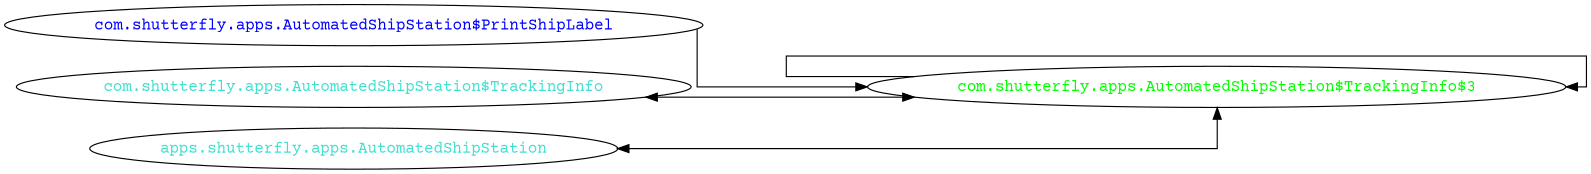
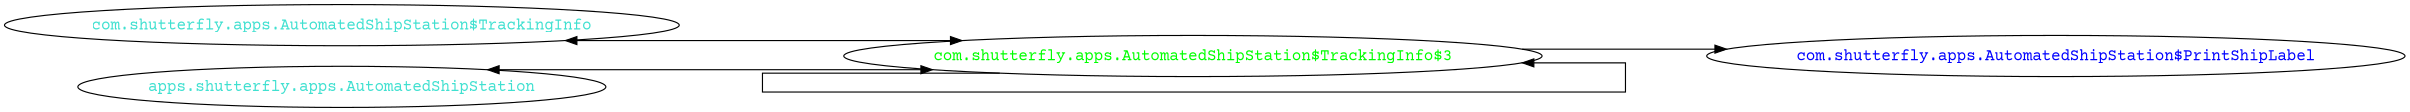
  digraph {
    concentrate=true
    fontname="Courier Prime"
    rankdir=LR
    ranksep=2.0
    splines=ortho
    node [fontcolor=turquoise fontname="Courier Prime"]
    edge [fontname="Courier Prime"]
    "com.shutterfly.apps.AutomatedShipStation$TrackingInfo$3" [fontcolor=green]
    "com.shutterfly.apps.AutomatedShipStation$PrintShipLabel" [fontcolor=blue]
    "com.shutterfly.apps.AutomatedShipStation$TrackingInfo"
    n4 [label="apps.shutterfly.apps.AutomatedShipStation"]
    "com.shutterfly.apps.AutomatedShipStation$TrackingInfo$3" -> "com.shutterfly.apps.AutomatedShipStation$TrackingInfo$3"
-   "com.shutterfly.apps.AutomatedShipStation$PrintShipLabel" -> "com.shutterfly.apps.AutomatedShipStation$TrackingInfo$3"
+   "com.shutterfly.apps.AutomatedShipStation$TrackingInfo$3" -> "com.shutterfly.apps.AutomatedShipStation$PrintShipLabel"
    "com.shutterfly.apps.AutomatedShipStation$TrackingInfo" -> "com.shutterfly.apps.AutomatedShipStation$TrackingInfo$3" [dir=both]
    n4 -> "com.shutterfly.apps.AutomatedShipStation$TrackingInfo$3" [dir=both]
  }
